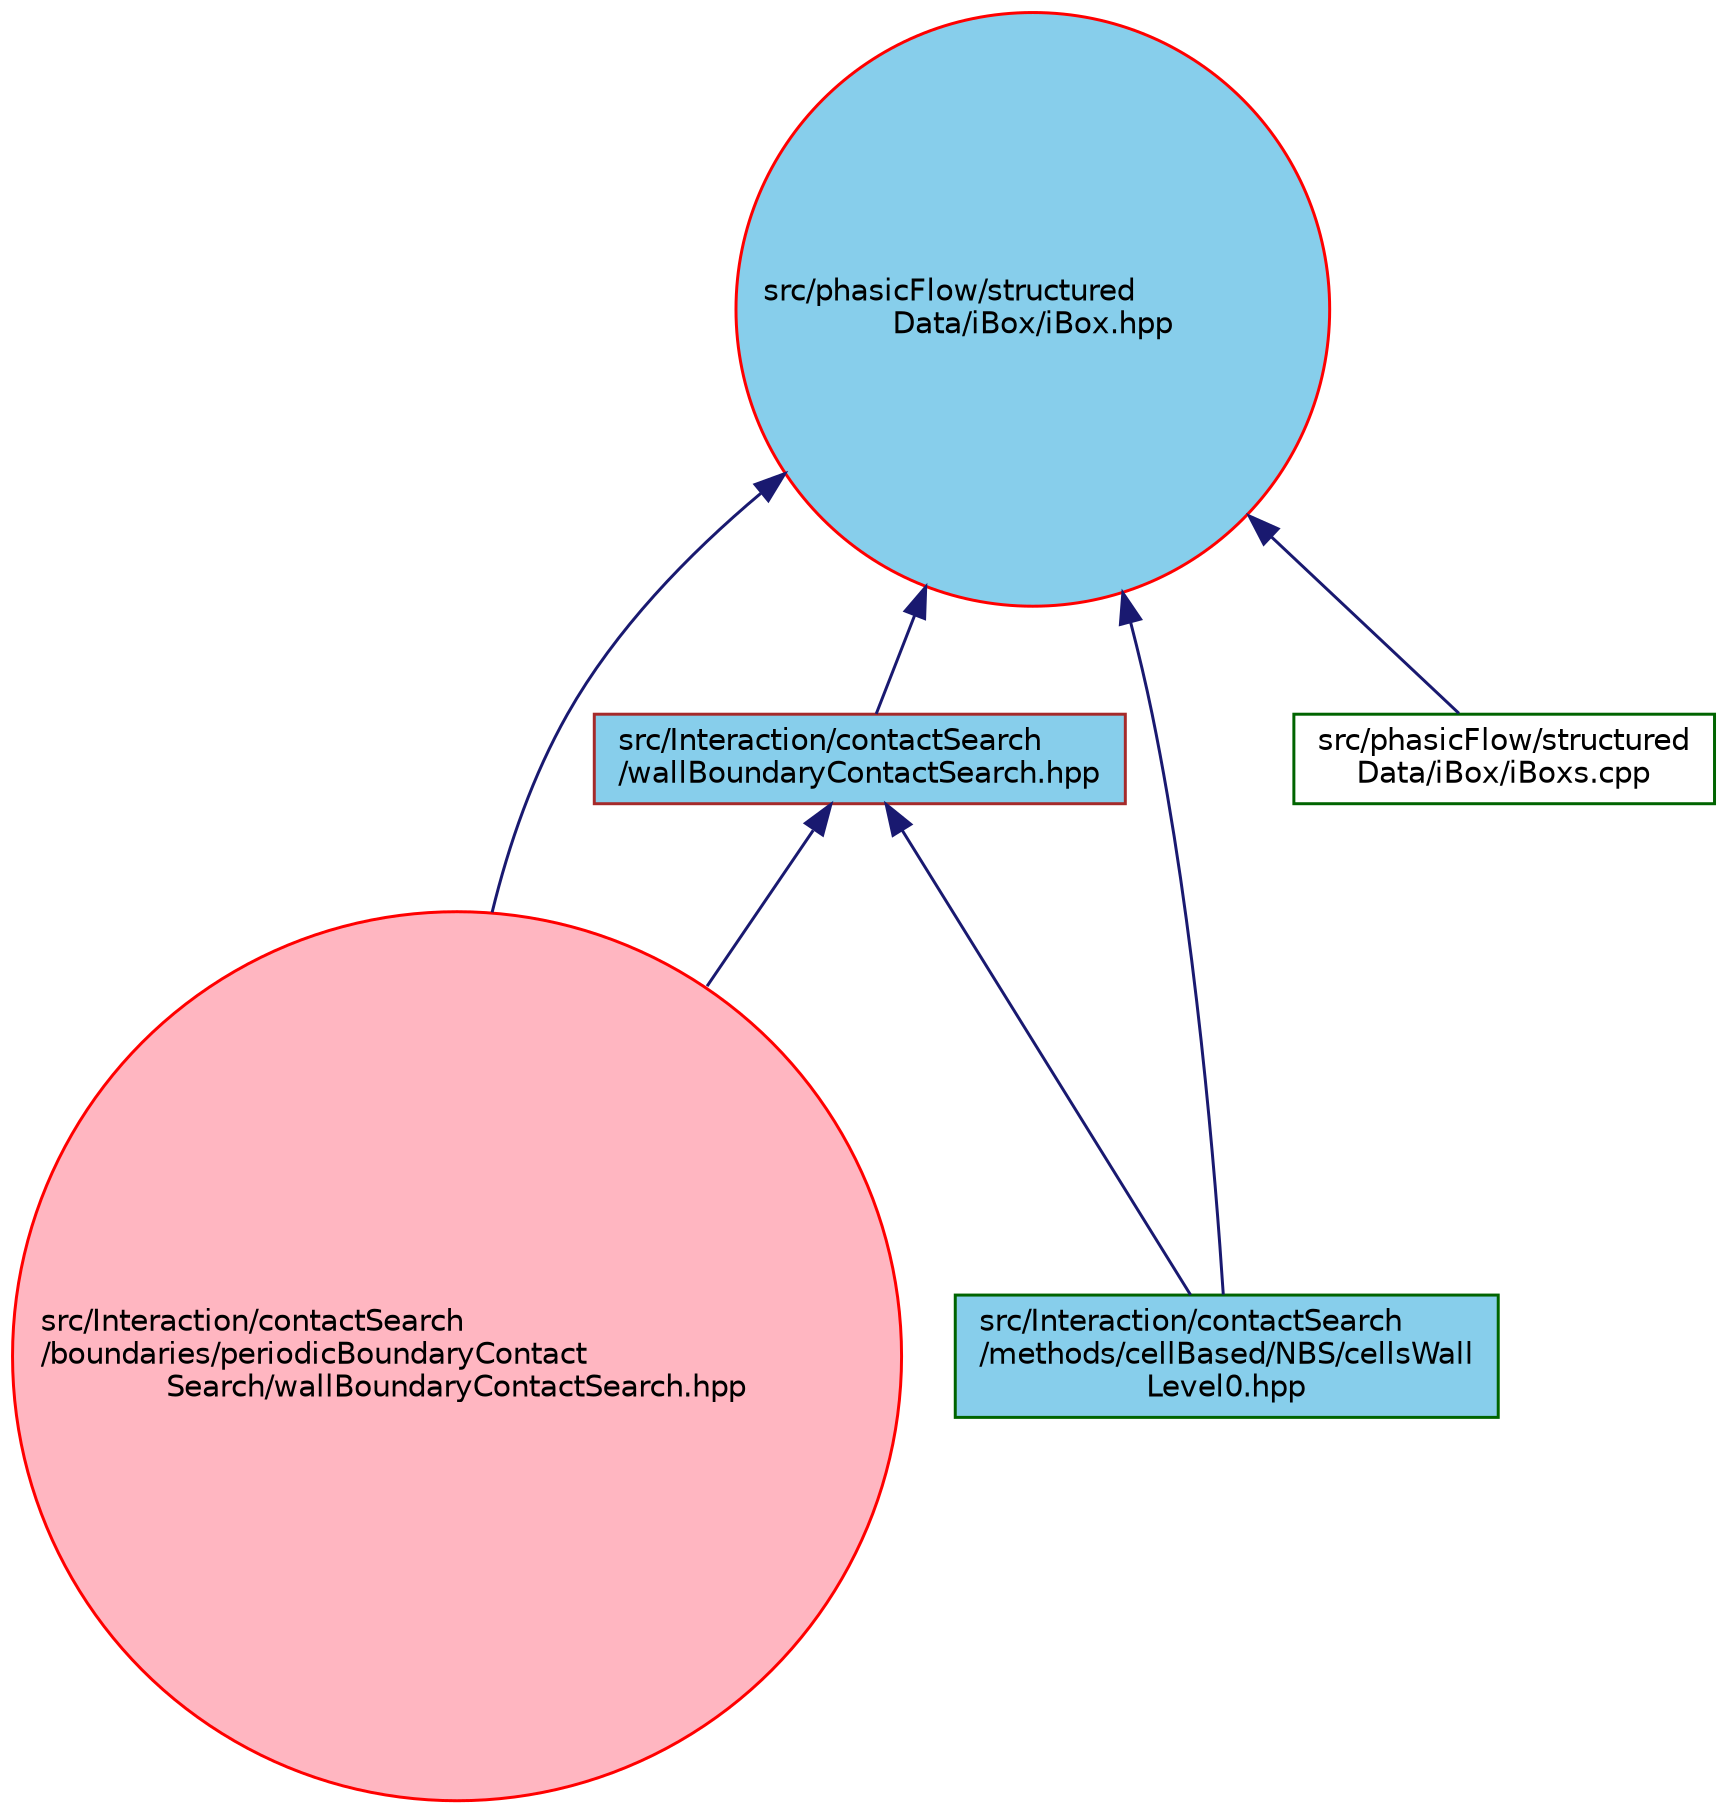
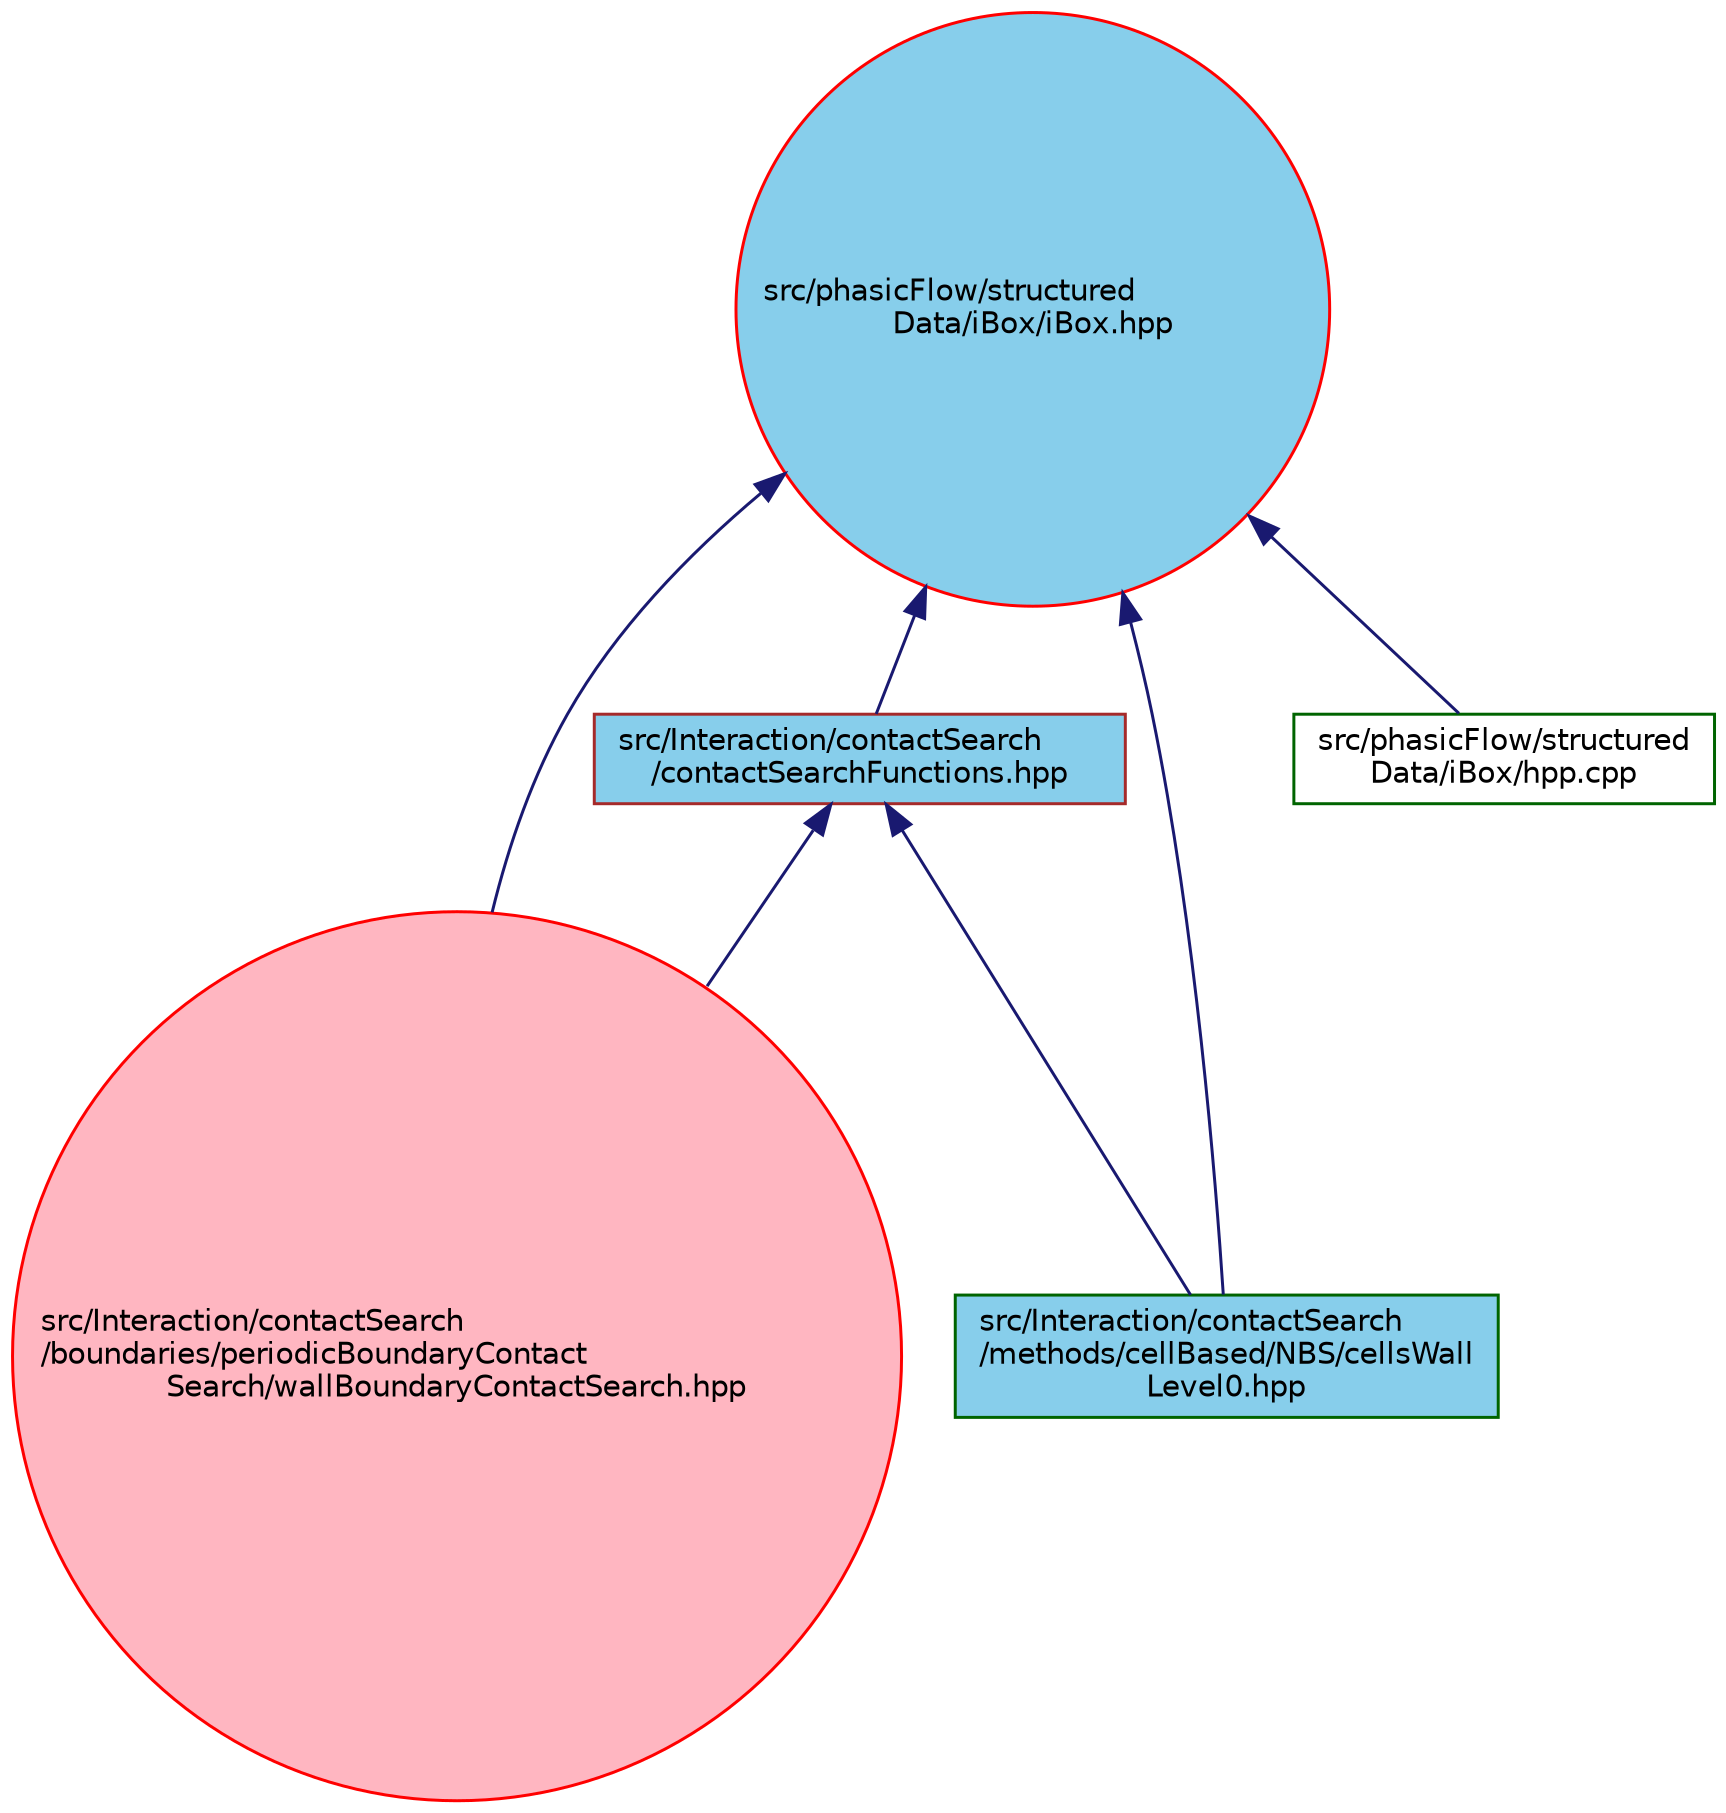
  digraph {
    node [color=red fillcolor=skyblue fontname=Helvetica fontsize=10 shape=box style=filled]
    edge [color=midnightblue dir=back fontname=Helvetica fontsize=10 labelfontname=Helvetica labelfontsize=10 style=solid]
    n1 [fontcolor=black height=0.2 label="src/phasicFlow/structured\lData/iBox/iBox.hpp" shape=circle width=0.4]
    n2 [fillcolor=lightpink height=0.2 label="src/Interaction/contactSearch\l/boundaries/periodicBoundaryContact\lSearch/wallBoundaryContactSearch.hpp" shape=circle width=0.4]
-   n3 [color=brown height=0.2 label="src/Interaction/contactSearch\l/wallBoundaryContactSearch.hpp" width=0.4]
+   n3 [color=brown height=0.2 label="src/Interaction/contactSearch\l/contactSearchFunctions.hpp" width=0.4]
    n4 [color=darkgreen height=0.2 label="src/Interaction/contactSearch\l/methods/cellBased/NBS/cellsWall\lLevel0.hpp" width=0.4]
-   n5 [color=darkgreen fillcolor=white height=0.2 label="src/phasicFlow/structured\lData/iBox/iBoxs.cpp" width=0.4]
+   n5 [color=darkgreen fillcolor=white height=0.2 label="src/phasicFlow/structured\lData/iBox/hpp.cpp" width=0.4]
    n1 -> n2
    n1 -> n3
    n1 -> n4
    n1 -> n5
    n3 -> n2
    n3 -> n4
  }
